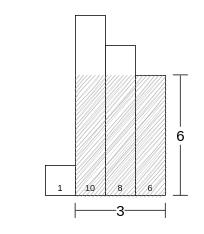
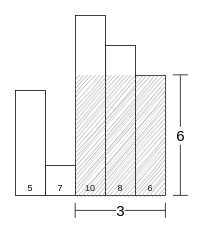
  <mxCell id="0" />
  <mxCell id="1" parent="0" />
- <mxCell id="3" value="1" style="rounded=0;whiteSpace=wrap;html=1;verticalAlign=bottom;" parent="1" vertex="1"><mxGeometry x="60" y="220" width="40" height="40" as="geometry" /></mxCell>
+ <mxCell id="2" value="5" style="rounded=0;whiteSpace=wrap;html=1;verticalAlign=bottom;" parent="1" vertex="1"><mxGeometry x="20" y="120" width="40" height="140" as="geometry" /></mxCell>
+ <mxCell id="3" value="7" style="rounded=0;whiteSpace=wrap;html=1;verticalAlign=bottom;" parent="1" vertex="1"><mxGeometry x="60" y="220" width="40" height="40" as="geometry" /></mxCell>
  <mxCell id="4" value="10" style="rounded=0;whiteSpace=wrap;html=1;verticalAlign=bottom;" parent="1" vertex="1"><mxGeometry x="100" y="20" width="40" height="240" as="geometry" /></mxCell>
  <mxCell id="5" value="8" style="rounded=0;whiteSpace=wrap;html=1;verticalAlign=bottom;" parent="1" vertex="1"><mxGeometry x="140" y="60" width="40" height="200" as="geometry" /></mxCell>
  <mxCell id="6" value="6" style="rounded=0;whiteSpace=wrap;html=1;verticalAlign=bottom;" parent="1" vertex="1"><mxGeometry x="180" y="100" width="40" height="160" as="geometry" /></mxCell>
  <mxCell id="7" value="" style="rounded=0;whiteSpace=wrap;html=1;fillColor=#999999;fontColor=#333333;strokeColor=none;gradientColor=none;glass=0;sketch=1;curveFitting=1;jiggle=2;" parent="1" vertex="1"><mxGeometry x="100" y="100" width="120" height="160" as="geometry" /></mxCell>
  <mxCell id="8" value="3" style="endArrow=none;html=1;rounded=0;fontSize=20;" parent="1" edge="1"><mxGeometry width="50" height="50" relative="1" as="geometry"><mxPoint x="100" y="280" as="sourcePoint" /><mxPoint x="220" y="280" as="targetPoint" /></mxGeometry></mxCell>
  <mxCell id="9" value="" style="endArrow=none;html=1;rounded=0;" parent="1" edge="1"><mxGeometry width="50" height="50" relative="1" as="geometry"><mxPoint x="220" y="290" as="sourcePoint" /><mxPoint x="220" y="270" as="targetPoint" /></mxGeometry></mxCell>
  <mxCell id="10" value="" style="endArrow=none;html=1;rounded=0;" parent="1" edge="1"><mxGeometry width="50" height="50" relative="1" as="geometry"><mxPoint x="99.72" y="290" as="sourcePoint" /><mxPoint x="99.72" y="270" as="targetPoint" /></mxGeometry></mxCell>
  <mxCell id="11" value="6" style="endArrow=none;html=1;rounded=0;fontSize=20;" parent="1" edge="1"><mxGeometry width="50" height="50" relative="1" as="geometry"><mxPoint x="240" y="260" as="sourcePoint" /><mxPoint x="240" y="100" as="targetPoint" /></mxGeometry></mxCell>
  <mxCell id="12" value="" style="endArrow=none;html=1;rounded=0;" parent="1" edge="1"><mxGeometry width="50" height="50" relative="1" as="geometry"><mxPoint x="230" y="260" as="sourcePoint" /><mxPoint x="250" y="260" as="targetPoint" /></mxGeometry></mxCell>
  <mxCell id="13" value="" style="endArrow=none;html=1;rounded=0;" parent="1" edge="1"><mxGeometry width="50" height="50" relative="1" as="geometry"><mxPoint x="230" y="99.31" as="sourcePoint" /><mxPoint x="250" y="99.31" as="targetPoint" /></mxGeometry></mxCell>
